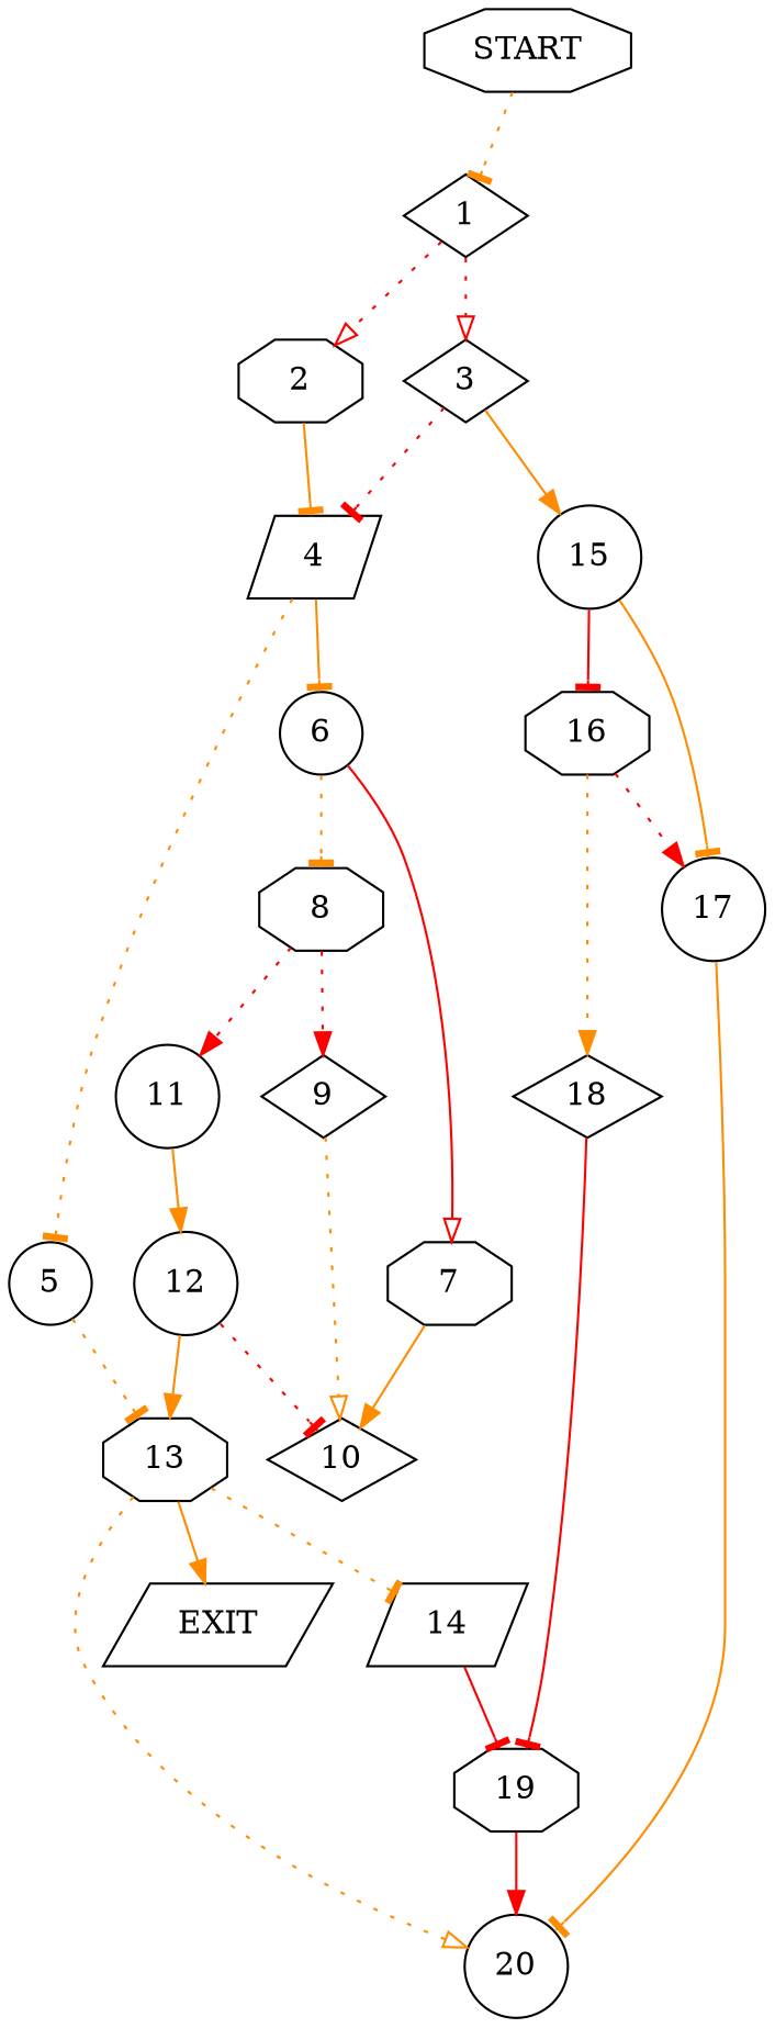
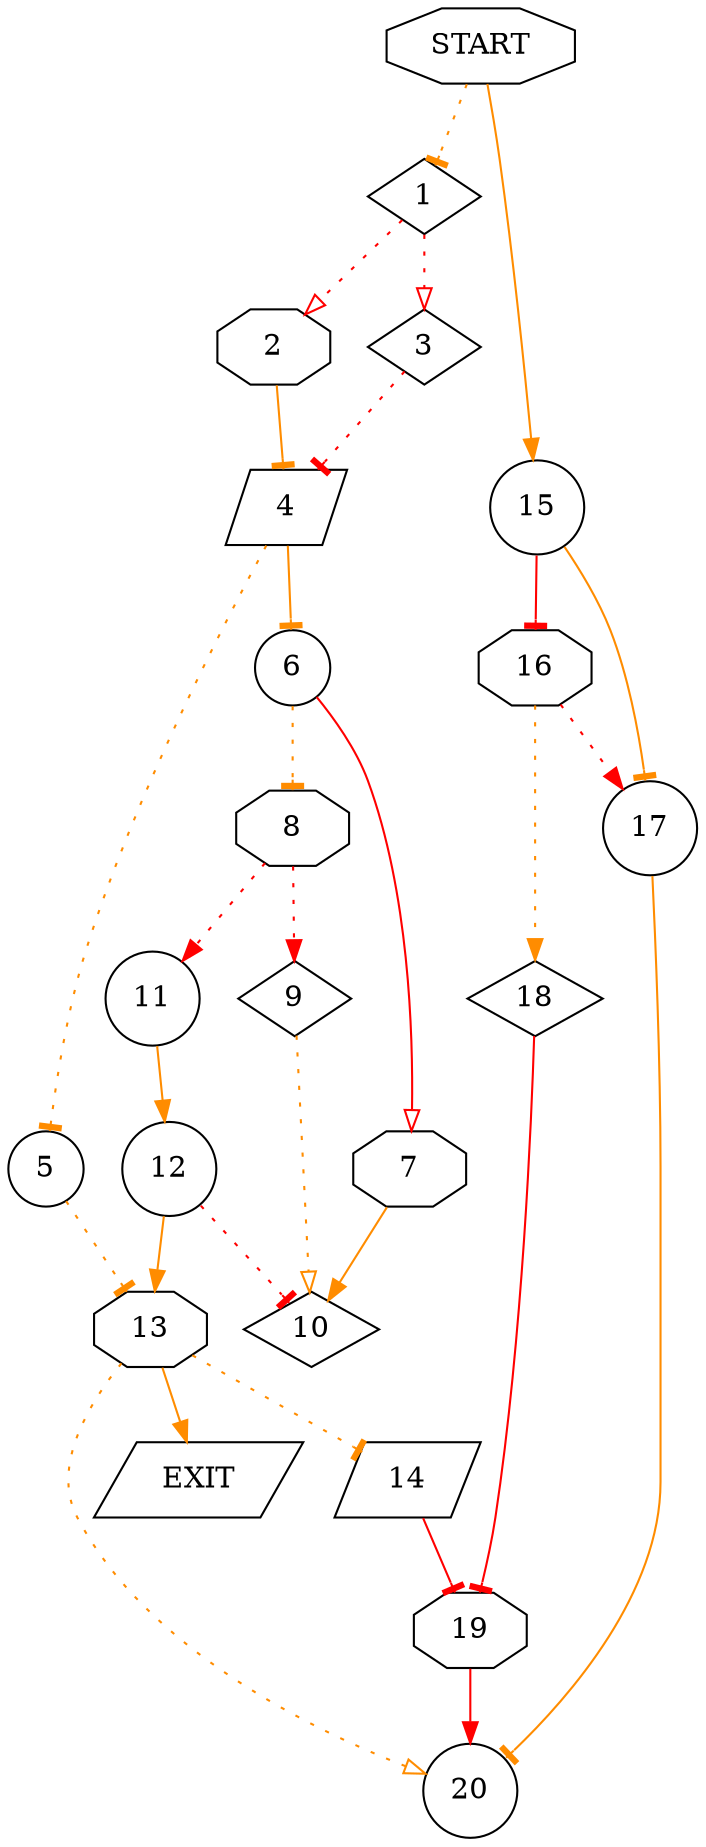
  digraph {
    node [shape=octagon]
    edge [arrowhead=tee color=darkorange style=dotted]
    n1 [label=START]
    1 [shape=diamond]
    15 [shape=circle]
    2
    3 [shape=diamond]
    16
    17 [shape=circle]
    4 [shape=parallelogram]
    5 [shape=circle]
    6 [shape=circle]
    13
    7
    8
    14 [shape=parallelogram]
    20 [shape=circle]
    n16 [label=EXIT shape=parallelogram]
    10 [shape=diamond]
    9 [shape=diamond]
    11 [shape=circle]
    12 [shape=circle]
    19
    18 [shape=diamond]
    n1 -> 1
-   3 -> 15 [arrowhead=normal style=solid]
+   n1 -> 15 [arrowhead=normal style=solid]
    1 -> 2 [arrowhead=onormal color=red]
    1 -> 3 [arrowhead=onormal color=red]
    15 -> 16 [color=red style=solid]
    15 -> 17 [style=solid]
    2 -> 4 [style=solid]
    3 -> 4 [color=red]
    16 -> 17 [arrowhead=normal color=red]
    16 -> 18 [arrowhead=normal]
    17 -> 20 [style=solid]
    4 -> 5
    4 -> 6 [style=solid]
    5 -> 13
    6 -> 7 [arrowhead=onormal color=red style=solid]
    6 -> 8
    13 -> 14
    13 -> 20 [arrowhead=onormal tailport=s2]
    13 -> n16 [arrowhead=normal style=solid]
    7 -> 10 [arrowhead=normal style=solid]
    8 -> 9 [arrowhead=normal color=red]
    8 -> 11 [arrowhead=normal color=red]
    14 -> 19 [color=red style=solid]
    9 -> 10 [arrowhead=onormal]
    11 -> 12 [arrowhead=normal style=solid]
    12 -> 13 [arrowhead=normal style=solid]
    12 -> 10 [color=red]
    19 -> 20 [arrowhead=normal color=red style=solid]
    18 -> 19 [color=red style=solid]
  }
